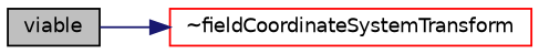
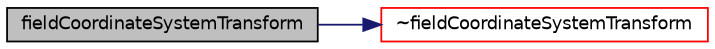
  digraph {
    rankdir=LR
    node [fontname=Helvetica fontsize=10 shape=record]
-   n1 [color=black fillcolor=grey75 fontcolor=black height=0.2 label=viable style=filled width=0.4]
+   n1 [color=black fillcolor=grey75 fontcolor=black height=0.2 label=fieldCoordinateSystemTransform style=filled width=0.4]
    n2 [color=red height=0.2 label="~fieldCoordinateSystemTransform" width=0.4]
    n1 -> n2 [color=midnightblue fontname=Helvetica fontsize=10 labelfontname=Helvetica labelfontsize=10 style=solid]
  }
